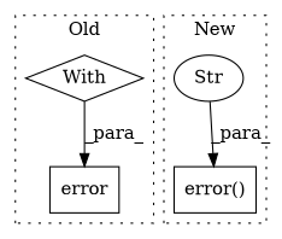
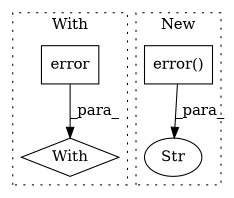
  digraph {
    node [shape=box]
    n1 [a=39 l="5,10" label=With s="437,443" shape=diamond]
    n2 [a=49 l=1 label=error s=442]
    n3 [a=75 l="13,1" label="error()" s="2220,2325"]
    n4 [a=66 l=92 label=Str s=2233 shape=ellipse]
    subgraph cluster_1 {
-     label=Old
+     label=With
      style=dotted
      n1
      n2
    }
    subgraph cluster_2 {
      label=New
      style=dotted
      n3
      n4
    }
-   n1 -> n2 [label=_para_]
-   n4 -> n3 [label=_para_]
+   n2 -> n1 [label=_para_]
+   n3 -> n4 [label=_para_]
  }
